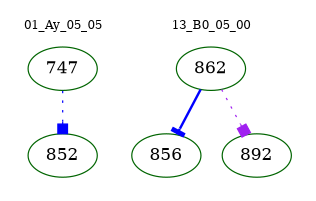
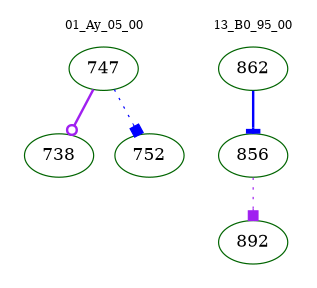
  digraph {
    node [color=darkgreen]
    edge [arrowhead=box color=purple style=bold]
    n1 [label=747]
-   n3 [label=852]
+   n2 [label=738]
+   n3 [label=752]
    n4 [label=856]
    n5 [label=892]
    n6 [label=862]
    subgraph cluster_1 {
      color=white
      fontsize=10
-     label="01_Ay_05_05"
+     label="01_Ay_05_00"
      n1
+     n2
      n3
    }
    subgraph cluster_2 {
      color=white
      fontsize=10
-     label="13_B0_05_00"
+     label="13_B0_95_00"
      n4
      n5
      n6
    }
+   n1 -> n2 [arrowhead=odot]
    n1 -> n3 [color=blue style=dotted]
-   n6 -> n5 [style=dotted]
+   n4 -> n5 [style=dotted]
    n6 -> n4 [arrowhead=tee color=blue]
  }
